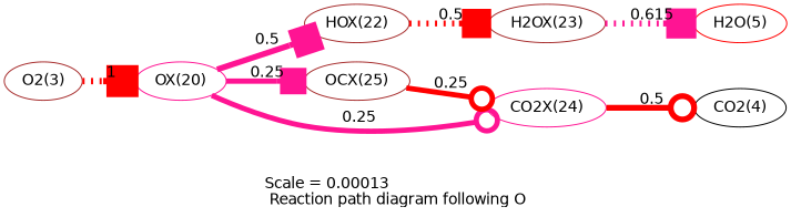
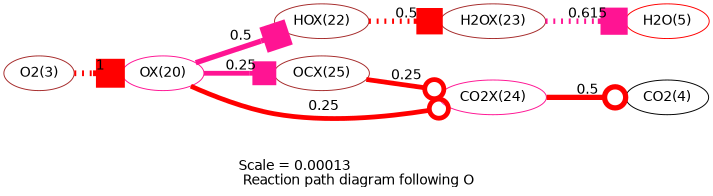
  digraph {
    fontname=Helvetica
    label="Scale = 0.00013\l Reaction path diagram following O"
    rankdir=LR
    node [color=brown fontname=Helvetica]
    edge [arrowhead=box arrowsize=2.74 color=red fontname=Helvetica penwidth=5.48 style=solid]
    n1 [label="O2(3)"]
    n2 [color=deeppink label="OX(20)"]
    n3 [label="HOX(22)"]
    n4 [label="OCX(25)"]
    n5 [color=deeppink label="CO2X(24)"]
    n6 [label="H2OX(23)"]
    n7 [color=black label="CO2(4)"]
    n8 [color=red label="H2O(5)"]
    n1 -> n2 [arrowsize=3 label=" 1" penwidth=6 style=dotted]
    n2 -> n3 [color=deeppink label=" 0.5"]
    n2 -> n4 [arrowsize=2.48 color=deeppink label=" 0.25" penwidth=4.95]
-   n2 -> n5 [arrowhead=odot arrowsize=2.48 color=deeppink label=" 0.25" penwidth=4.95]
+   n2 -> n5 [arrowhead=odot arrowsize=2.48 label=" 0.25" penwidth=4.95]
    n3 -> n6 [label=" 0.5" style=dotted]
    n4 -> n5 [arrowhead=odot arrowsize=2.48 label=" 0.25" penwidth=4.95]
    n5 -> n7 [arrowhead=odot label=" 0.5"]
    n6 -> n8 [arrowsize=2.82 color=deeppink label=" 0.615" penwidth=5.63 style=dotted]
  }
